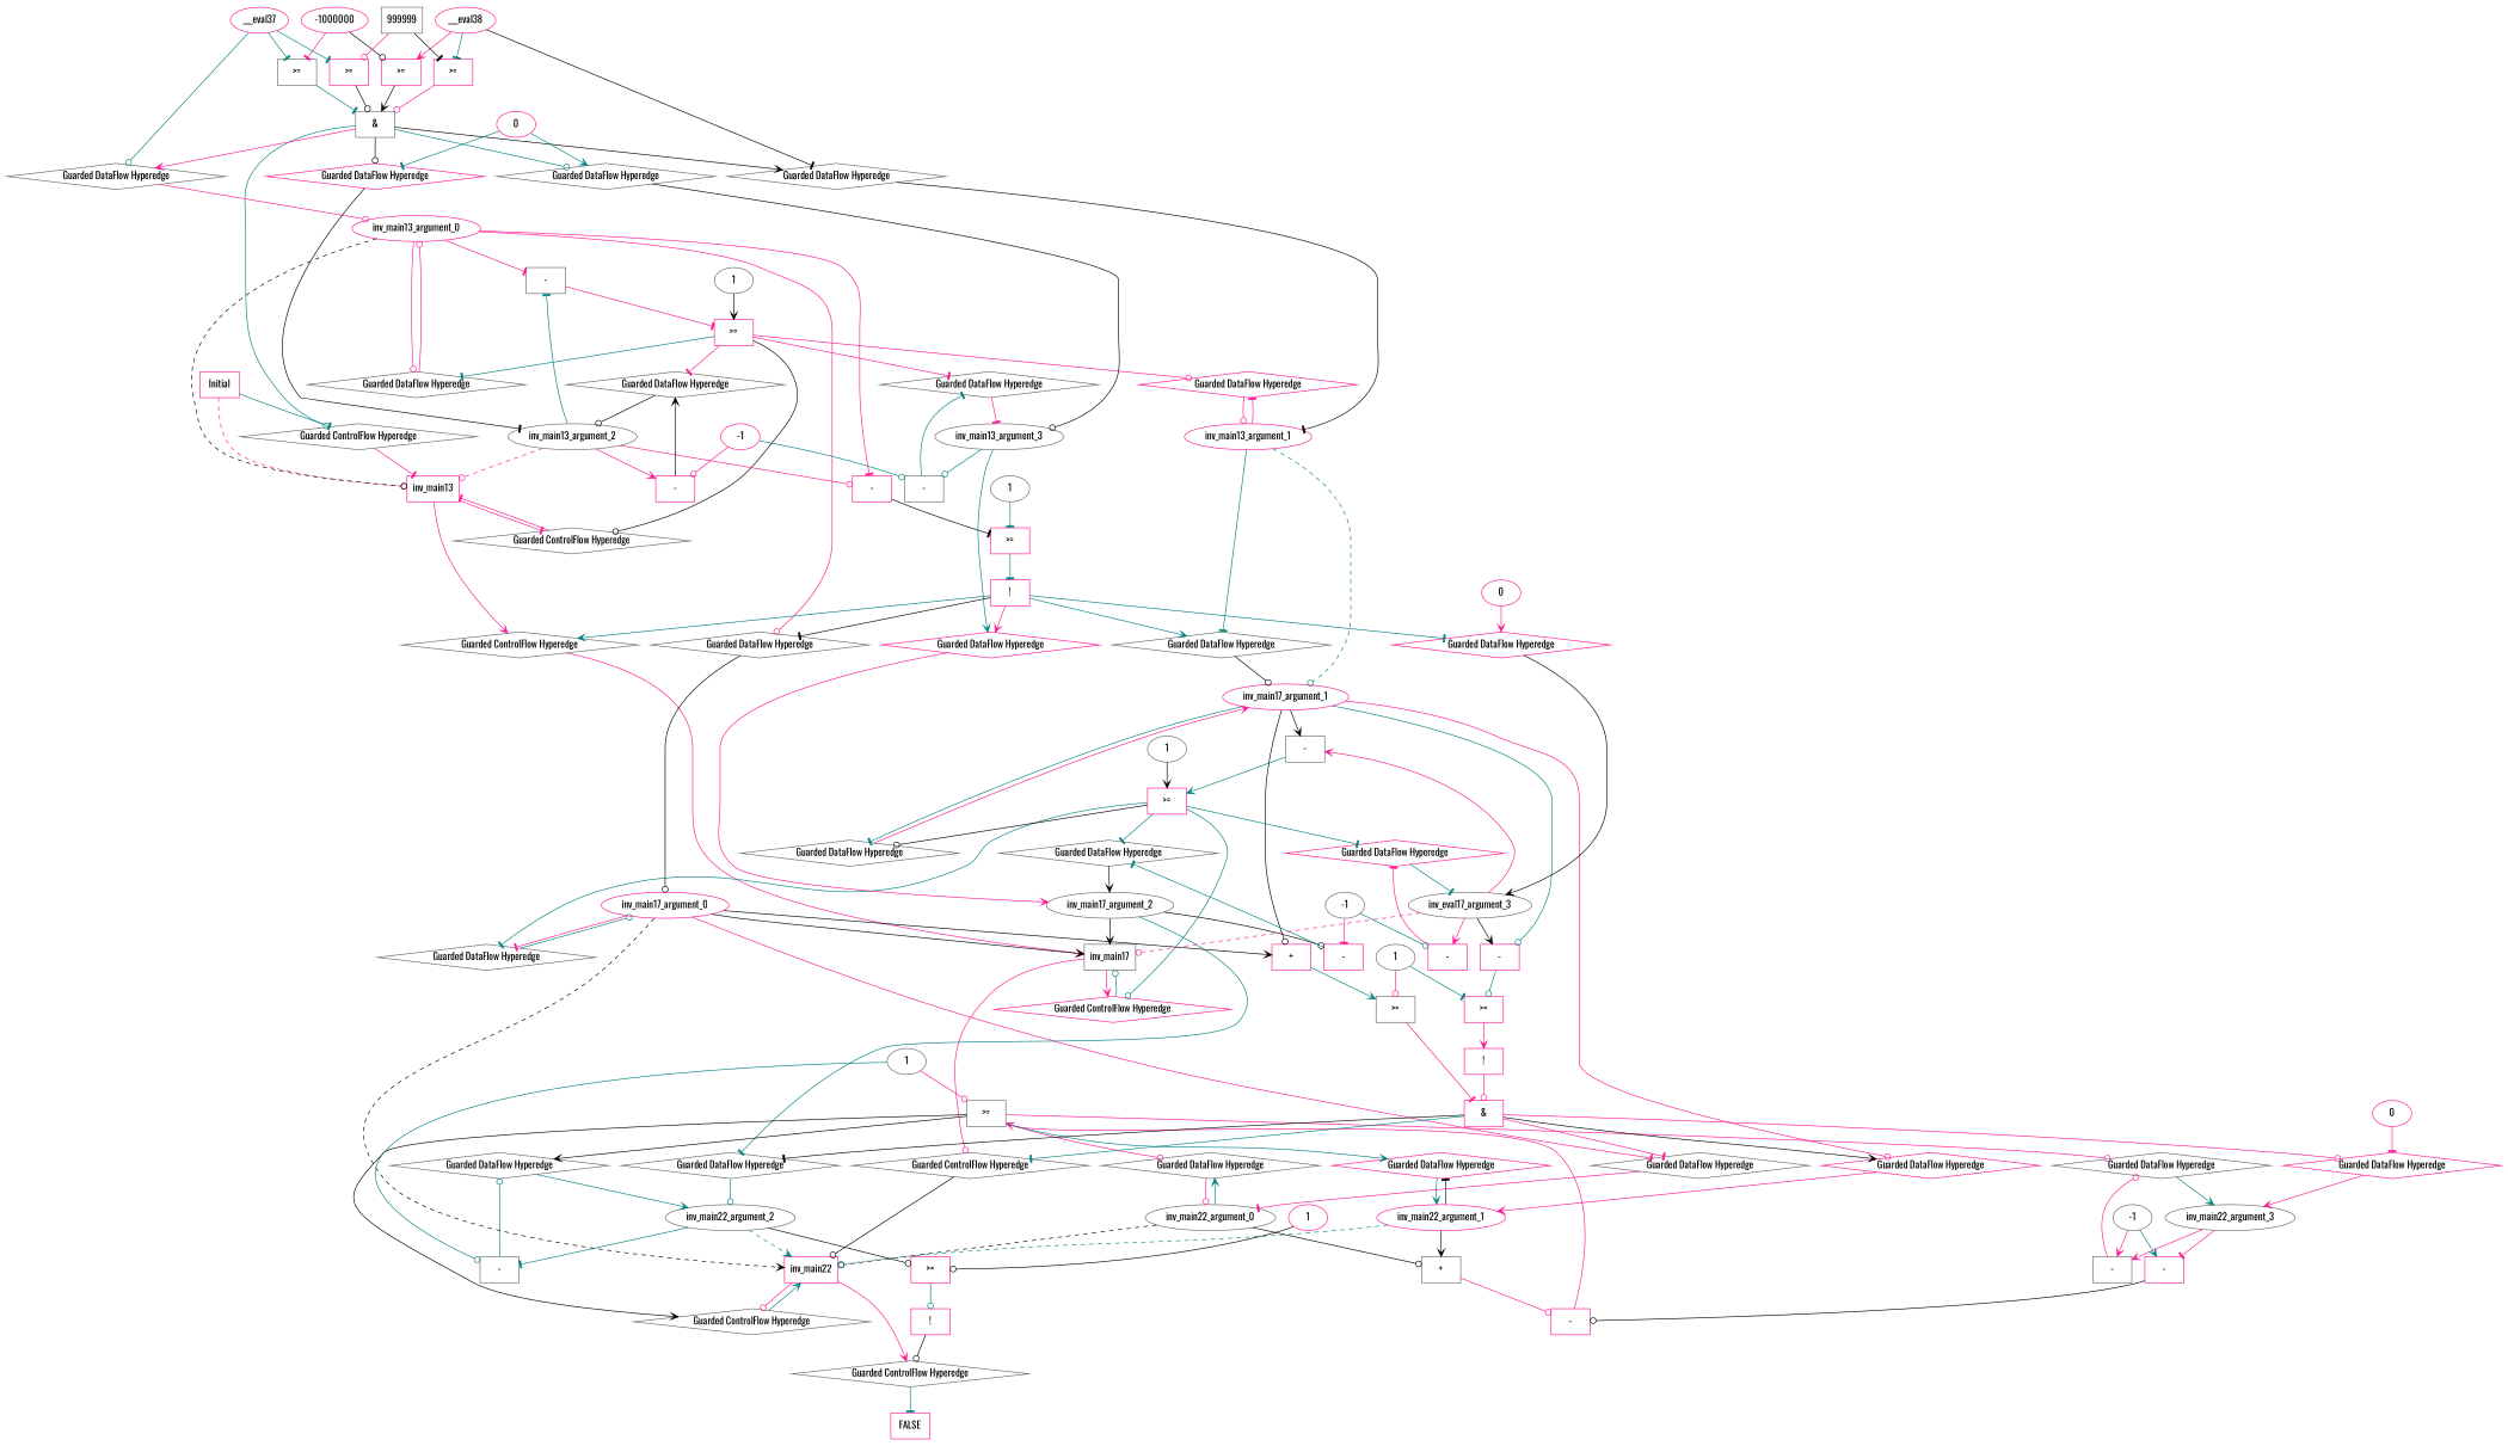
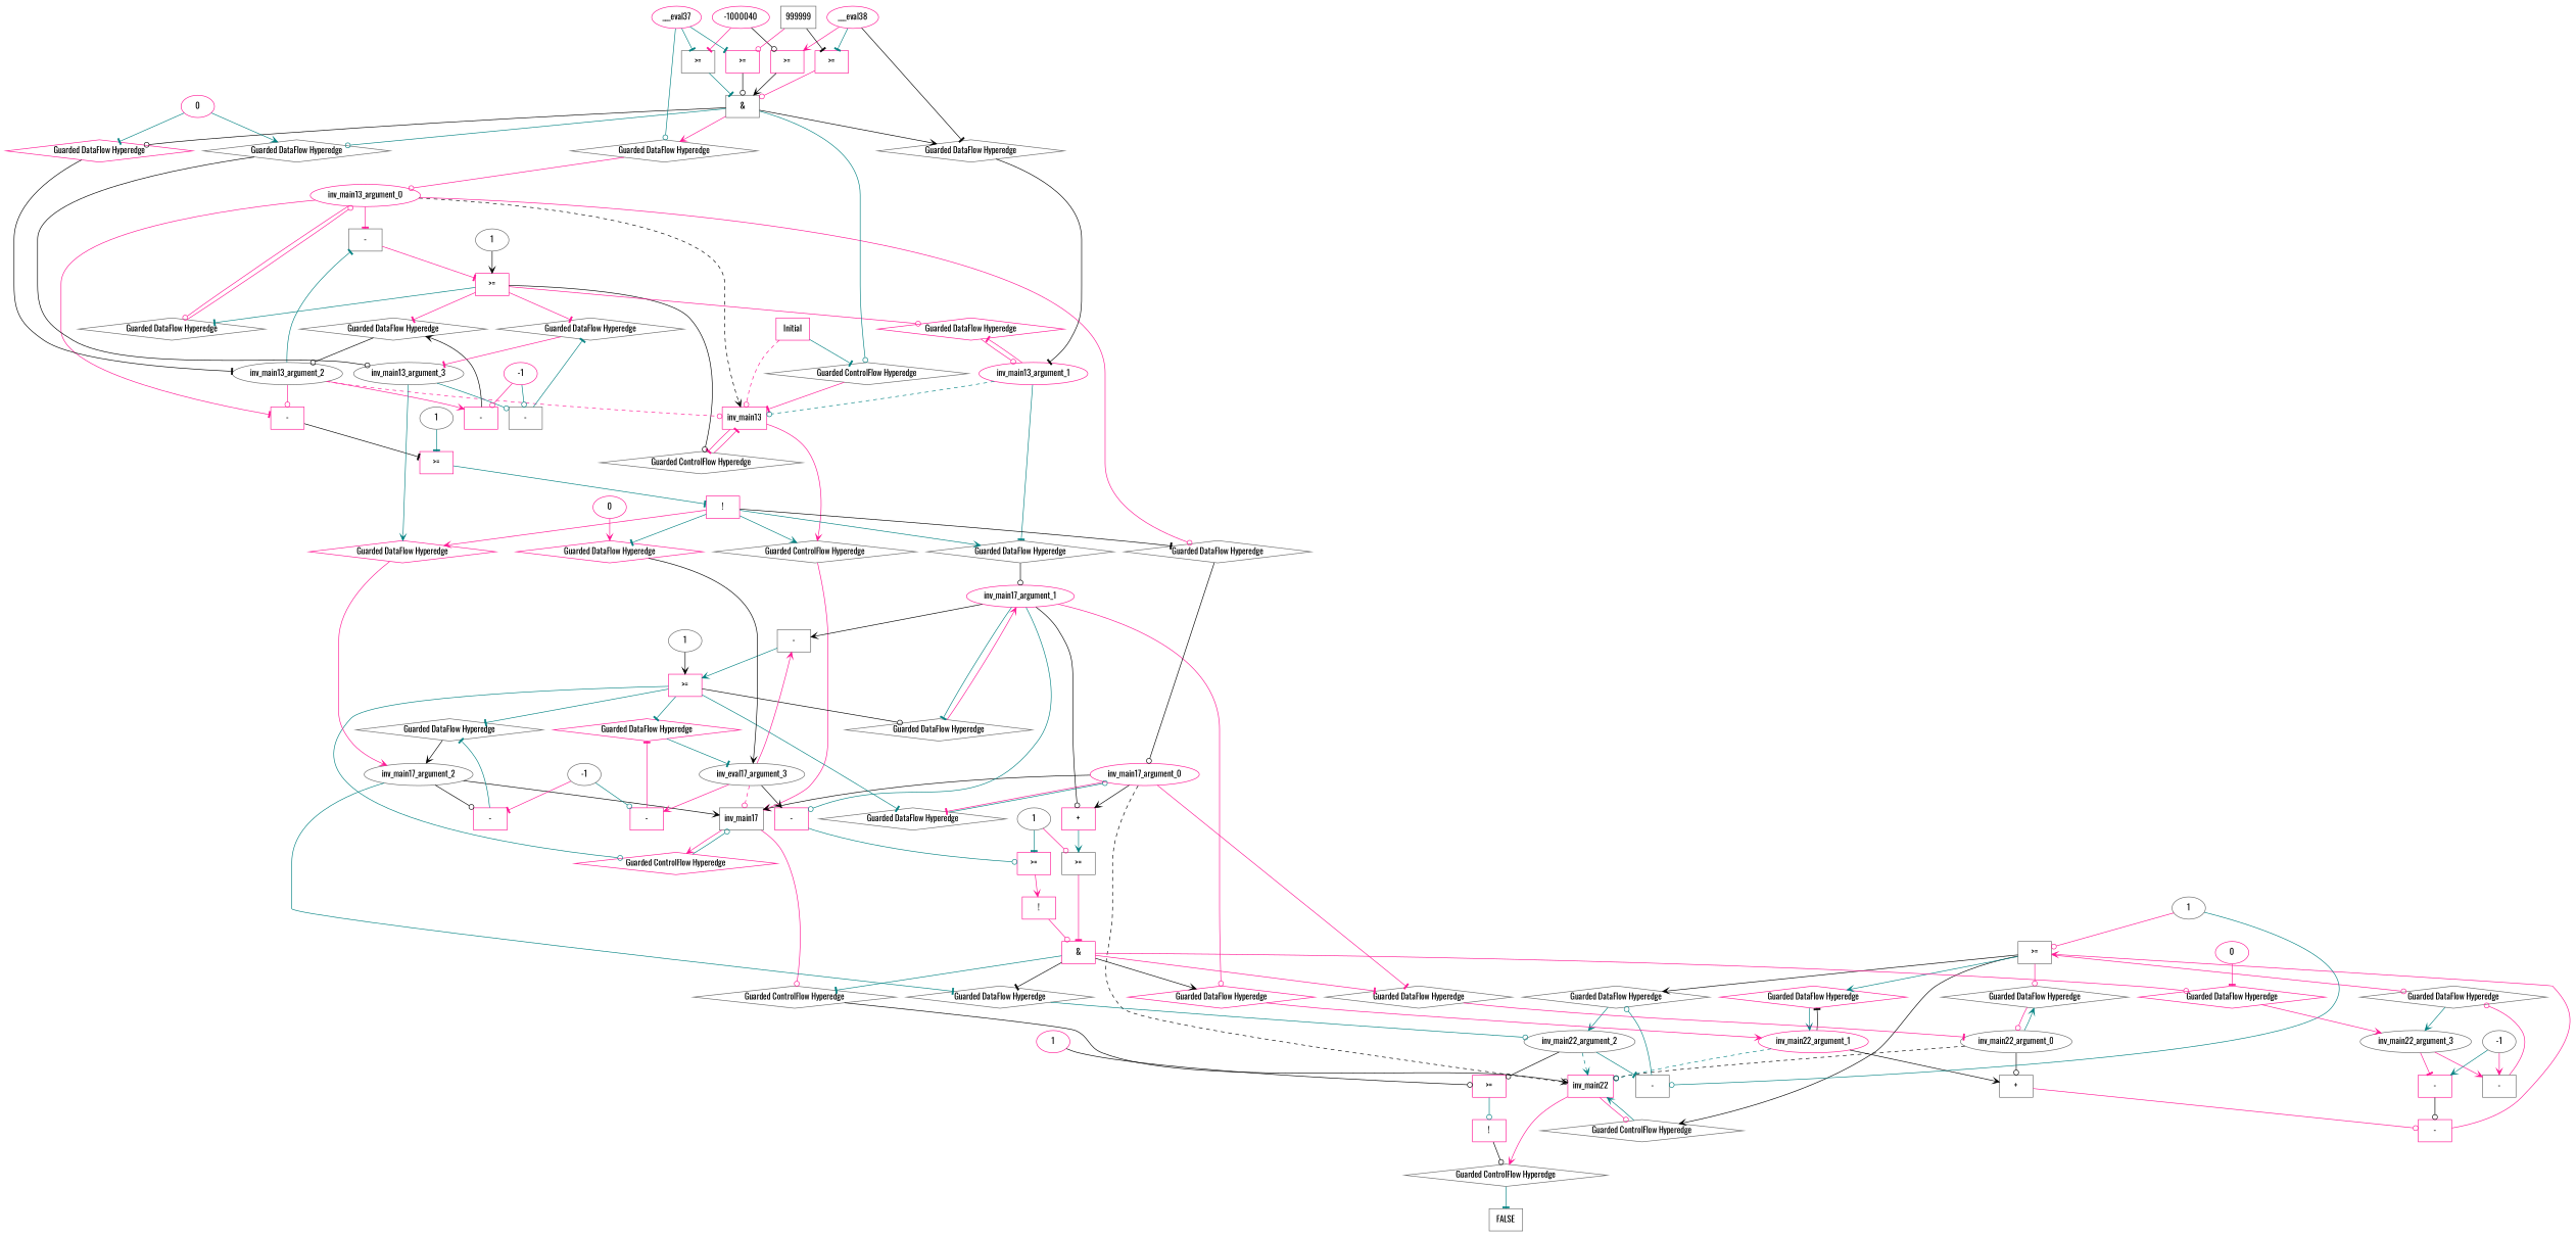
  digraph {
    fontname=Oswald
    node [color=gray40 fontname=Oswald shape=rect]
    edge [arrowhead=odot color=deeppink fontname=Oswald]
    n1 [color=deeppink label=inv_main13]
    n2 [label="Guarded ControlFlow Hyperedge" shape=diamond]
    n3 [label="Guarded ControlFlow Hyperedge" shape=diamond]
    n4 [label=inv_main17]
    n5 [label="Guarded ControlFlow Hyperedge" shape=diamond]
    n6 [color=deeppink label="Guarded ControlFlow Hyperedge" shape=diamond]
    n7 [color=deeppink label=inv_main22]
    n8 [label="Guarded ControlFlow Hyperedge" shape=diamond]
    n9 [label="Guarded ControlFlow Hyperedge" shape=diamond]
-   n10 [color=deeppink label=FALSE]
+   n10 [label=FALSE]
    n11 [color=deeppink label=Initial]
    n12 [label="Guarded ControlFlow Hyperedge" shape=diamond]
    n13 [label=inv_main22_argument_0 shape=oval]
    n14 [label="+"]
    n15 [label="Guarded DataFlow Hyperedge" shape=diamond]
    n16 [color=deeppink label="-"]
    n17 [color=deeppink label=inv_main22_argument_1 shape=oval]
    n18 [color=deeppink label="Guarded DataFlow Hyperedge" shape=diamond]
    n19 [label=inv_main22_argument_2 shape=oval]
    n20 [label="-"]
    n21 [color=deeppink label=">="]
    n22 [label="Guarded DataFlow Hyperedge" shape=diamond]
    n23 [color=deeppink label="!"]
    n24 [label=inv_main22_argument_3 shape=oval]
    n25 [color=deeppink label="-"]
    n26 [label="-"]
    n27 [label="Guarded DataFlow Hyperedge" shape=diamond]
    n28 [color=deeppink label=inv_main17_argument_0 shape=oval]
    n29 [color=deeppink label="+"]
    n30 [label="Guarded DataFlow Hyperedge" shape=diamond]
    n31 [label="Guarded DataFlow Hyperedge" shape=diamond]
    n32 [label=">="]
    n33 [color=deeppink label=inv_main17_argument_1 shape=oval]
    n34 [color=deeppink label="-"]
    n35 [label="-"]
    n36 [color=deeppink label="Guarded DataFlow Hyperedge" shape=diamond]
    n37 [label="Guarded DataFlow Hyperedge" shape=diamond]
    n38 [color=deeppink label=">="]
    n39 [color=deeppink label=">="]
    n40 [label=inv_main17_argument_2 shape=oval]
    n41 [color=deeppink label="-"]
    n42 [label="Guarded DataFlow Hyperedge" shape=diamond]
    n43 [label="Guarded DataFlow Hyperedge" shape=diamond]
    n44 [label=inv_eval17_argument_3 shape=oval]
    n45 [color=deeppink label="-"]
    n46 [color=deeppink label="Guarded DataFlow Hyperedge" shape=diamond]
    n47 [color=deeppink label=inv_main13_argument_0 shape=oval]
    n48 [color=deeppink label="-"]
    n49 [label="-"]
    n50 [label="Guarded DataFlow Hyperedge" shape=diamond]
    n51 [label="Guarded DataFlow Hyperedge" shape=diamond]
    n52 [color=deeppink label=">="]
    n53 [color=deeppink label=">="]
    n54 [color=deeppink label=inv_main13_argument_1 shape=oval]
    n55 [label="Guarded DataFlow Hyperedge" shape=diamond]
    n56 [color=deeppink label="Guarded DataFlow Hyperedge" shape=diamond]
    n57 [label=inv_main13_argument_2 shape=oval]
    n58 [color=deeppink label="-"]
    n59 [label="Guarded DataFlow Hyperedge" shape=diamond]
    n60 [label=inv_main13_argument_3 shape=oval]
    n61 [label="-"]
    n62 [color=deeppink label="Guarded DataFlow Hyperedge" shape=diamond]
    n63 [label="Guarded DataFlow Hyperedge" shape=diamond]
    n64 [label=">="]
    n65 [label=1 shape=""]
    n66 [label=-1 shape=""]
    n67 [color=deeppink label="&"]
    n68 [color=deeppink label="Guarded DataFlow Hyperedge" shape=diamond]
    n69 [label=1 shape=""]
    n70 [color=deeppink label="!"]
    n71 [color=deeppink label=0 shape=""]
    n72 [label=1 shape=""]
    n73 [label=-1 shape=""]
    n74 [label="&"]
    n75 [label="Guarded DataFlow Hyperedge" shape=diamond]
    n76 [label="Guarded DataFlow Hyperedge" shape=diamond]
    n77 [color=deeppink label="Guarded DataFlow Hyperedge" shape=diamond]
    n78 [label="Guarded DataFlow Hyperedge" shape=diamond]
    n79 [color=deeppink label=">="]
-   n80 [color=deeppink label=-1000000 shape=""]
+   n80 [color=deeppink label=-1000040 shape=""]
    n81 [label=">="]
    n82 [color=deeppink label=___eval38 shape=""]
    n83 [color=deeppink label=">="]
    n84 [label=999999 shape=box]
    n85 [color=deeppink label=">="]
    n86 [color=deeppink label=___eval37 shape=""]
    n87 [color=deeppink label=0 shape=""]
    n88 [color=deeppink label="!"]
    n89 [color=deeppink label="Guarded DataFlow Hyperedge" shape=diamond]
    n90 [label=1 shape=""]
    n91 [color=deeppink label=0 shape=""]
    n92 [label=1 shape=""]
    n93 [color=deeppink label=-1 shape=""]
    n94 [color=deeppink label=1 shape=""]
    n1 -> n2 [arrowhead=vee]
    n1 -> n3 [arrowhead=tee]
    n2 -> n4 [arrowhead=vee]
    n3 -> n1 [arrowhead=tee]
    n4 -> n5
    n4 -> n6 [arrowhead=vee]
    n5 -> n7 [color=black]
    n6 -> n4 [color=teal]
    n7 -> n8
    n7 -> n9 [arrowhead=vee]
    n8 -> n7 [arrowhead=vee color=teal]
    n9 -> n10 [arrowhead=tee color=teal]
    n11 -> n1 [style=dashed]
    n11 -> n12 [arrowhead=tee color=teal]
    n12 -> n1 [arrowhead=tee]
    n13 -> n7 [color=black style=dashed]
    n13 -> n14 [color=black]
    n13 -> n15 [arrowhead=vee color=teal]
    n14 -> n16
    n15 -> n13
    n16 -> n64 [arrowhead=vee]
    n17 -> n7 [color=teal style=dashed]
    n17 -> n14 [arrowhead=vee color=black]
    n17 -> n18 [arrowhead=tee color=black]
    n18 -> n17 [arrowhead=vee color=teal]
    n19 -> n7 [arrowhead=vee color=teal style=dashed]
    n19 -> n20 [arrowhead=tee color=teal]
    n19 -> n21 [color=black]
    n20 -> n22 [color=teal]
    n21 -> n23 [color=teal]
    n22 -> n19 [arrowhead=vee color=teal]
    n23 -> n9 [color=black]
    n24 -> n25 [arrowhead=tee]
    n24 -> n26 [arrowhead=vee]
    n25 -> n16 [color=black]
    n26 -> n27
    n27 -> n24 [arrowhead=vee color=teal]
    n28 -> n4 [arrowhead=vee color=black style=solid]
    n28 -> n7 [arrowhead=vee color=black style=dashed]
    n28 -> n29 [arrowhead=vee color=black]
    n28 -> n30 [arrowhead=tee]
    n28 -> n31 [arrowhead=tee]
    n29 -> n32 [arrowhead=vee color=teal]
    n30 -> n13 [arrowhead=tee]
    n31 -> n28 [color=teal]
    n32 -> n67 [arrowhead=tee]
    n33 -> n29 [color=black]
    n33 -> n34 [color=teal]
    n33 -> n35 [arrowhead=vee color=black]
    n33 -> n36
    n33 -> n37 [arrowhead=tee color=teal]
    n34 -> n38 [color=teal]
    n35 -> n39 [arrowhead=vee color=teal]
    n36 -> n17 [arrowhead=vee]
    n37 -> n33 [arrowhead=vee]
    n38 -> n70 [arrowhead=vee]
    n39 -> n6 [color=teal]
    n39 -> n31 [arrowhead=tee color=teal]
    n39 -> n37 [color=black]
    n39 -> n43 [arrowhead=tee color=teal]
    n39 -> n46 [arrowhead=tee color=teal]
    n40 -> n4 [arrowhead=vee color=black style=solid]
    n40 -> n41 [color=black]
    n40 -> n42 [arrowhead=tee color=teal]
    n41 -> n43 [arrowhead=tee color=teal]
    n42 -> n19 [color=teal]
    n43 -> n40 [arrowhead=vee color=black]
    n44 -> n4 [style=dashed]
    n44 -> n34 [arrowhead=vee color=black]
    n44 -> n35 [arrowhead=vee]
    n44 -> n45 [arrowhead=vee]
    n45 -> n46 [arrowhead=tee]
    n46 -> n44 [arrowhead=tee color=teal]
-   n47 -> n1 [color=black style=dashed]
+   n47 -> n1 [arrowhead=vee color=black style=dashed]
    n47 -> n48 [arrowhead=tee]
    n47 -> n49 [arrowhead=tee]
    n47 -> n50
    n47 -> n51
    n48 -> n52 [arrowhead=tee color=black]
    n49 -> n53 [arrowhead=tee]
    n50 -> n28 [color=black]
    n51 -> n47
    n52 -> n88 [arrowhead=tee color=teal]
    n53 -> n3 [color=black]
    n53 -> n51 [arrowhead=tee color=teal]
    n53 -> n56
    n53 -> n59 [arrowhead=tee]
    n53 -> n63 [arrowhead=tee]
-   n54 -> n33 [color=teal style=dashed]
+   n54 -> n1 [color=teal style=dashed]
    n54 -> n55 [arrowhead=tee color=teal]
    n54 -> n56 [arrowhead=tee]
    n55 -> n33 [color=black]
    n56 -> n54
    n57 -> n1 [style=dashed]
    n57 -> n48
    n57 -> n49 [arrowhead=tee color=teal]
    n57 -> n58 [arrowhead=vee]
    n58 -> n59 [arrowhead=vee color=black]
    n59 -> n57 [color=black]
    n60 -> n61 [color=teal]
    n60 -> n62 [arrowhead=vee color=teal]
    n61 -> n63 [arrowhead=tee color=teal]
    n62 -> n40 [arrowhead=vee]
    n63 -> n60 [arrowhead=tee]
    n64 -> n8 [arrowhead=vee color=black]
    n64 -> n15
    n64 -> n18 [arrowhead=vee color=teal]
    n64 -> n22 [arrowhead=vee color=black]
    n64 -> n27
    n65 -> n20 [color=teal]
    n65 -> n64
    n66 -> n25 [arrowhead=vee color=teal]
    n66 -> n26 [arrowhead=vee]
    n67 -> n5 [arrowhead=tee color=teal]
    n67 -> n30 [arrowhead=tee]
    n67 -> n36 [arrowhead=vee color=black]
    n67 -> n42 [arrowhead=tee color=black]
    n67 -> n68
    n68 -> n24 [arrowhead=vee]
    n69 -> n32
    n69 -> n38 [arrowhead=tee color=teal]
    n70 -> n67
    n71 -> n68 [arrowhead=tee]
    n72 -> n39 [arrowhead=vee color=black]
    n73 -> n41 [arrowhead=tee]
    n73 -> n45 [color=teal]
    n74 -> n12 [color=teal]
    n74 -> n75 [arrowhead=vee]
    n74 -> n76 [arrowhead=vee color=black]
    n74 -> n77 [color=black]
    n74 -> n78 [color=teal]
    n75 -> n47
    n76 -> n54 [arrowhead=tee color=black]
    n77 -> n57 [arrowhead=tee color=black]
    n78 -> n60 [color=black]
    n79 -> n74 [arrowhead=vee color=black]
    n80 -> n79 [color=black]
    n80 -> n81 [arrowhead=tee]
    n81 -> n74 [arrowhead=tee color=teal]
    n82 -> n76 [arrowhead=tee color=black]
    n82 -> n79 [arrowhead=vee]
    n82 -> n83 [arrowhead=tee color=teal]
    n83 -> n74
    n84 -> n83 [arrowhead=tee color=black]
    n84 -> n85
    n85 -> n74 [color=black]
    n86 -> n75 [color=teal]
    n86 -> n81 [arrowhead=tee color=teal]
    n86 -> n85 [arrowhead=tee color=teal]
    n87 -> n77 [arrowhead=tee color=teal]
    n87 -> n78 [arrowhead=vee color=teal]
    n88 -> n2 [arrowhead=vee color=teal]
    n88 -> n50 [arrowhead=tee color=black]
    n88 -> n55 [arrowhead=vee color=teal]
    n88 -> n62 [arrowhead=vee]
    n88 -> n89 [arrowhead=tee color=teal]
    n89 -> n44 [arrowhead=vee color=black]
    n90 -> n52 [arrowhead=tee color=teal]
    n91 -> n89 [arrowhead=vee]
    n92 -> n53 [arrowhead=vee color=black]
    n93 -> n58
    n93 -> n61 [color=teal]
    n94 -> n21 [color=black]
  }
